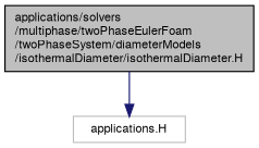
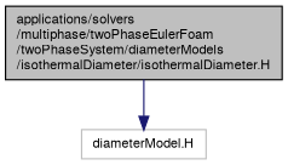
  digraph {
    node [fontname=FreeSans fontsize=10 shape=record]
    n1 [color=black fillcolor=grey75 fontcolor=black height=0.2 label="applications/solvers\l/multiphase/twoPhaseEulerFoam\l/twoPhaseSystem/diameterModels\l/isothermalDiameter/isothermalDiameter.H" style=filled width=0.4]
-   n2 [color=grey75 height=0.2 label="applications.H" width=0.4]
+   n2 [color=grey75 height=0.2 label="diameterModel.H" width=0.4]
    n1 -> n2 [color=midnightblue fontname=FreeSans fontsize=10 labelfontname=FreeSans labelfontsize=10 style=solid]
  }
